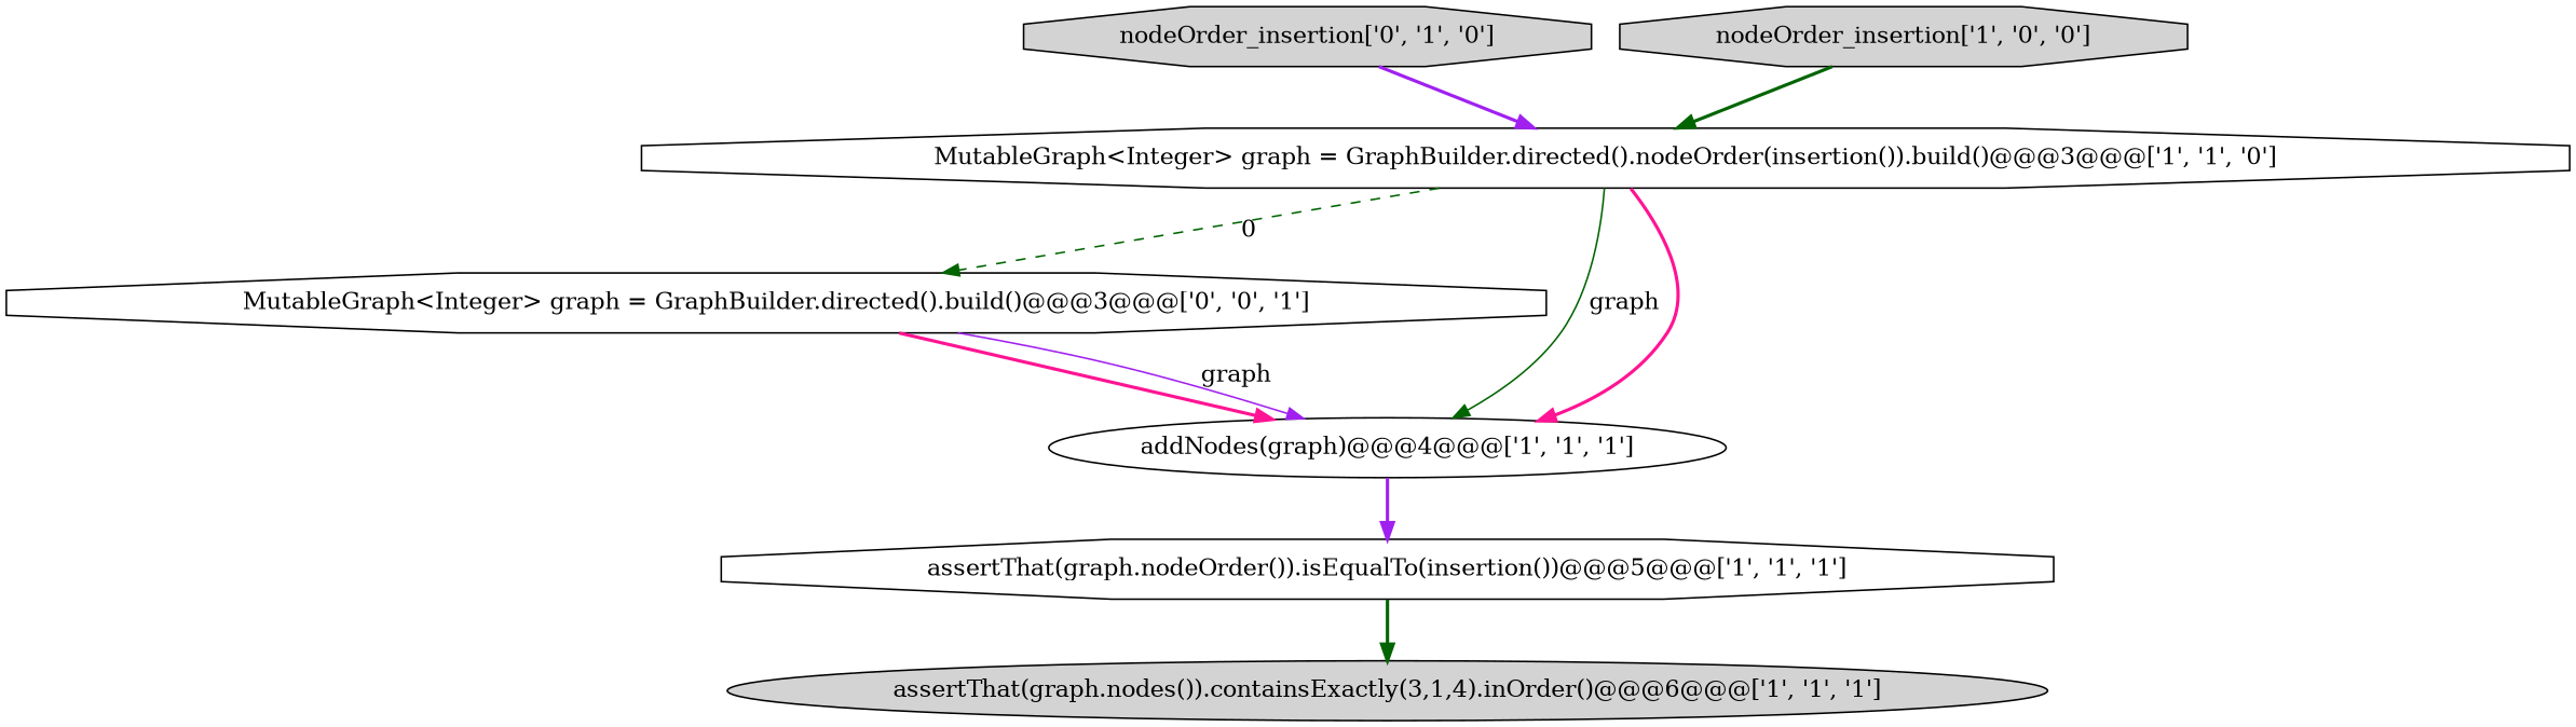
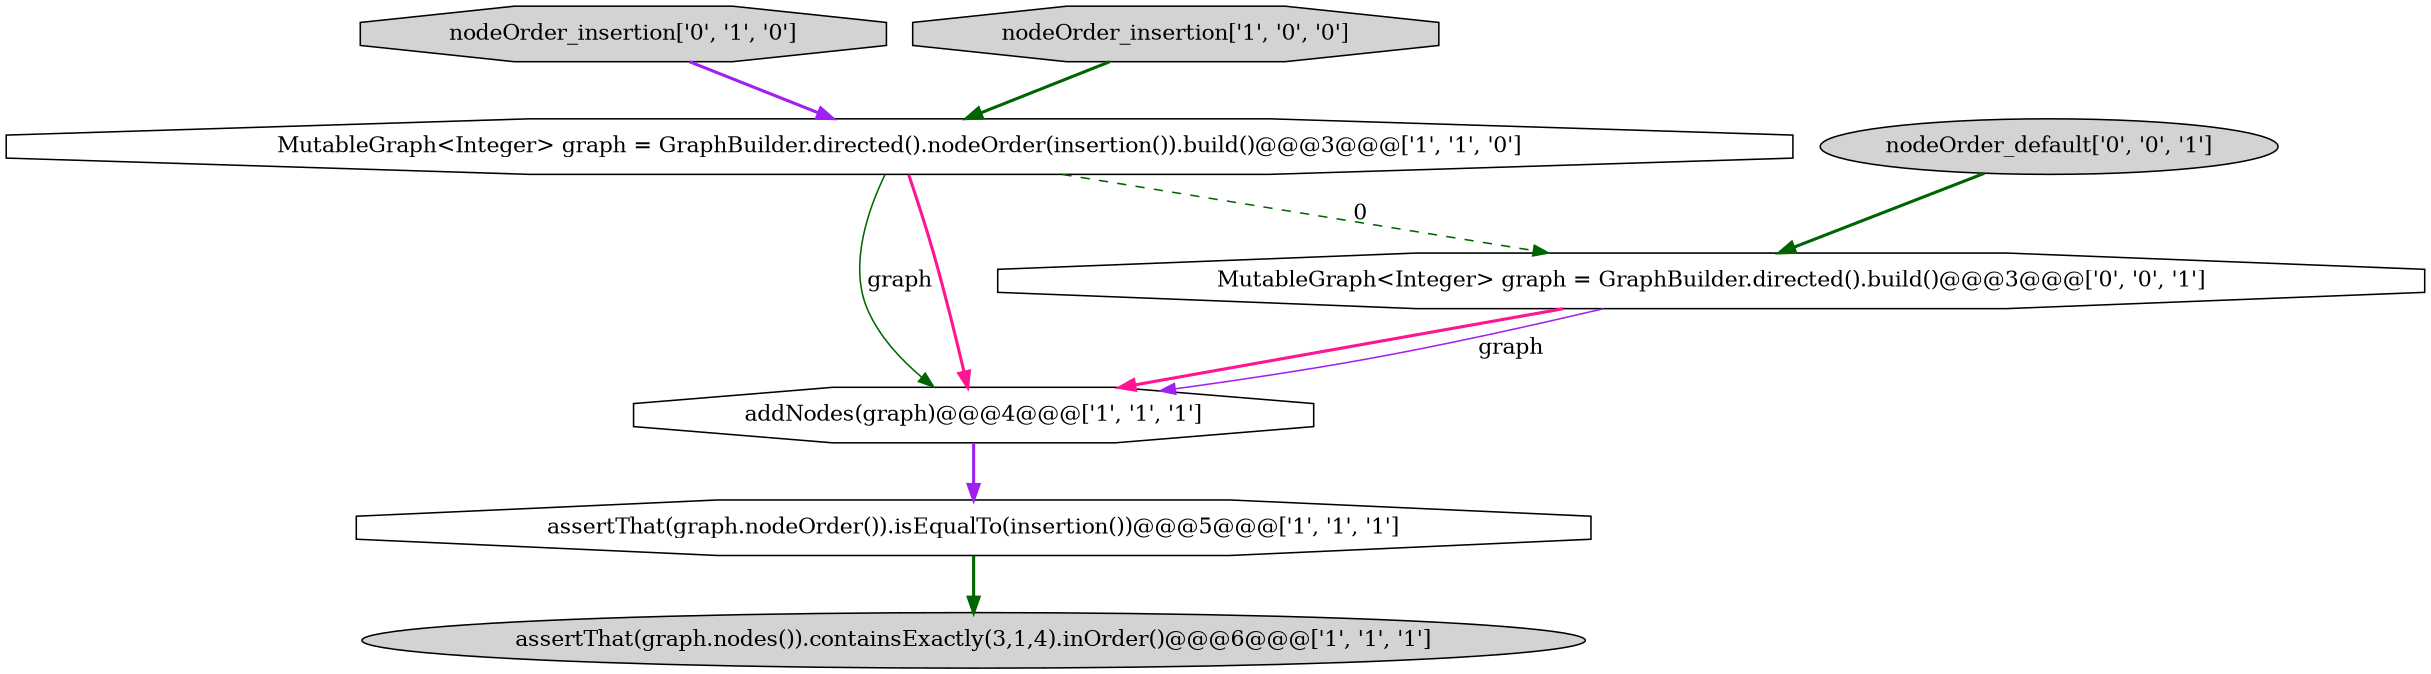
  digraph {
    node [fillcolor=lightgray shape=octagon style=filled]
    edge [color=darkgreen style=bold]
    n1 [label="nodeOrder_insertion['0', '1', '0']"]
    n2 [fillcolor=white label="MutableGraph<Integer> graph = GraphBuilder.directed().nodeOrder(insertion()).build()@@@3@@@['1', '1', '0']"]
    n3 [fillcolor=white label="MutableGraph<Integer> graph = GraphBuilder.directed().build()@@@3@@@['0', '0', '1']"]
-   n4 [fillcolor=white label="addNodes(graph)@@@4@@@['1', '1', '1']" shape=ellipse]
+   n4 [fillcolor=white label="addNodes(graph)@@@4@@@['1', '1', '1']"]
    n5 [label="nodeOrder_insertion['1', '0', '0']"]
+   n6 [label="nodeOrder_default['0', '0', '1']" shape=ellipse]
    n7 [label="assertThat(graph.nodes()).containsExactly(3,1,4).inOrder()@@@6@@@['1', '1', '1']" shape=ellipse]
    n8 [fillcolor=white label="assertThat(graph.nodeOrder()).isEqualTo(insertion())@@@5@@@['1', '1', '1']"]
    n1 -> n2 [color=purple]
    n2 -> n3 [label=0 style=dashed]
    n2 -> n4 [label="graph" style=solid]
    n2 -> n4 [color=deeppink]
    n3 -> n4 [color=deeppink]
    n3 -> n4 [color=purple label="graph" style=solid]
    n4 -> n8 [color=purple]
    n5 -> n2
+   n6 -> n3
    n8 -> n7
  }
